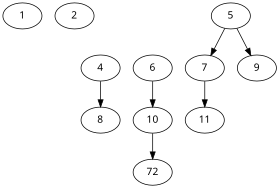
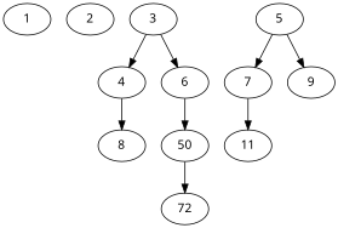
  digraph {
    fontname="Noto Sans"
    node [alpha=0.14 fontname="Noto Sans"]
    edge [fontname="Noto Sans"]
    1 [alpha=0.13 expect_size=873155993599475712]
    2 [expect_size=1294661423833546752]
+   3 [alpha=0.16 expect_size=942188872185263]
    4 [alpha=0.06 expect_size=272403971557941]
    6 [expect_size=12922150585654]
    8 [alpha=0.19 expect_size=2086758692587343]
    5 [alpha=0.04 expect_size=764411904000000000]
    7 [alpha=0.17 expect_size=5744270024143108]
    9 [alpha=0.02 expect_size=366893022664268]
-   10 [alpha=0.15 expect_size=1476332838885261312]
+   10 [alpha=0.15 expect_size=1476332838885261312 label=50]
    11 [alpha=0.02 expect_size=176366926430208000]
    n12 [alpha=0.15 expect_size=5367013887340172 label=72]
+   3 -> 4
+   3 -> 6
    4 -> 8
    6 -> 10
    5 -> 7
    5 -> 9
    7 -> 11
    10 -> n12
  }
